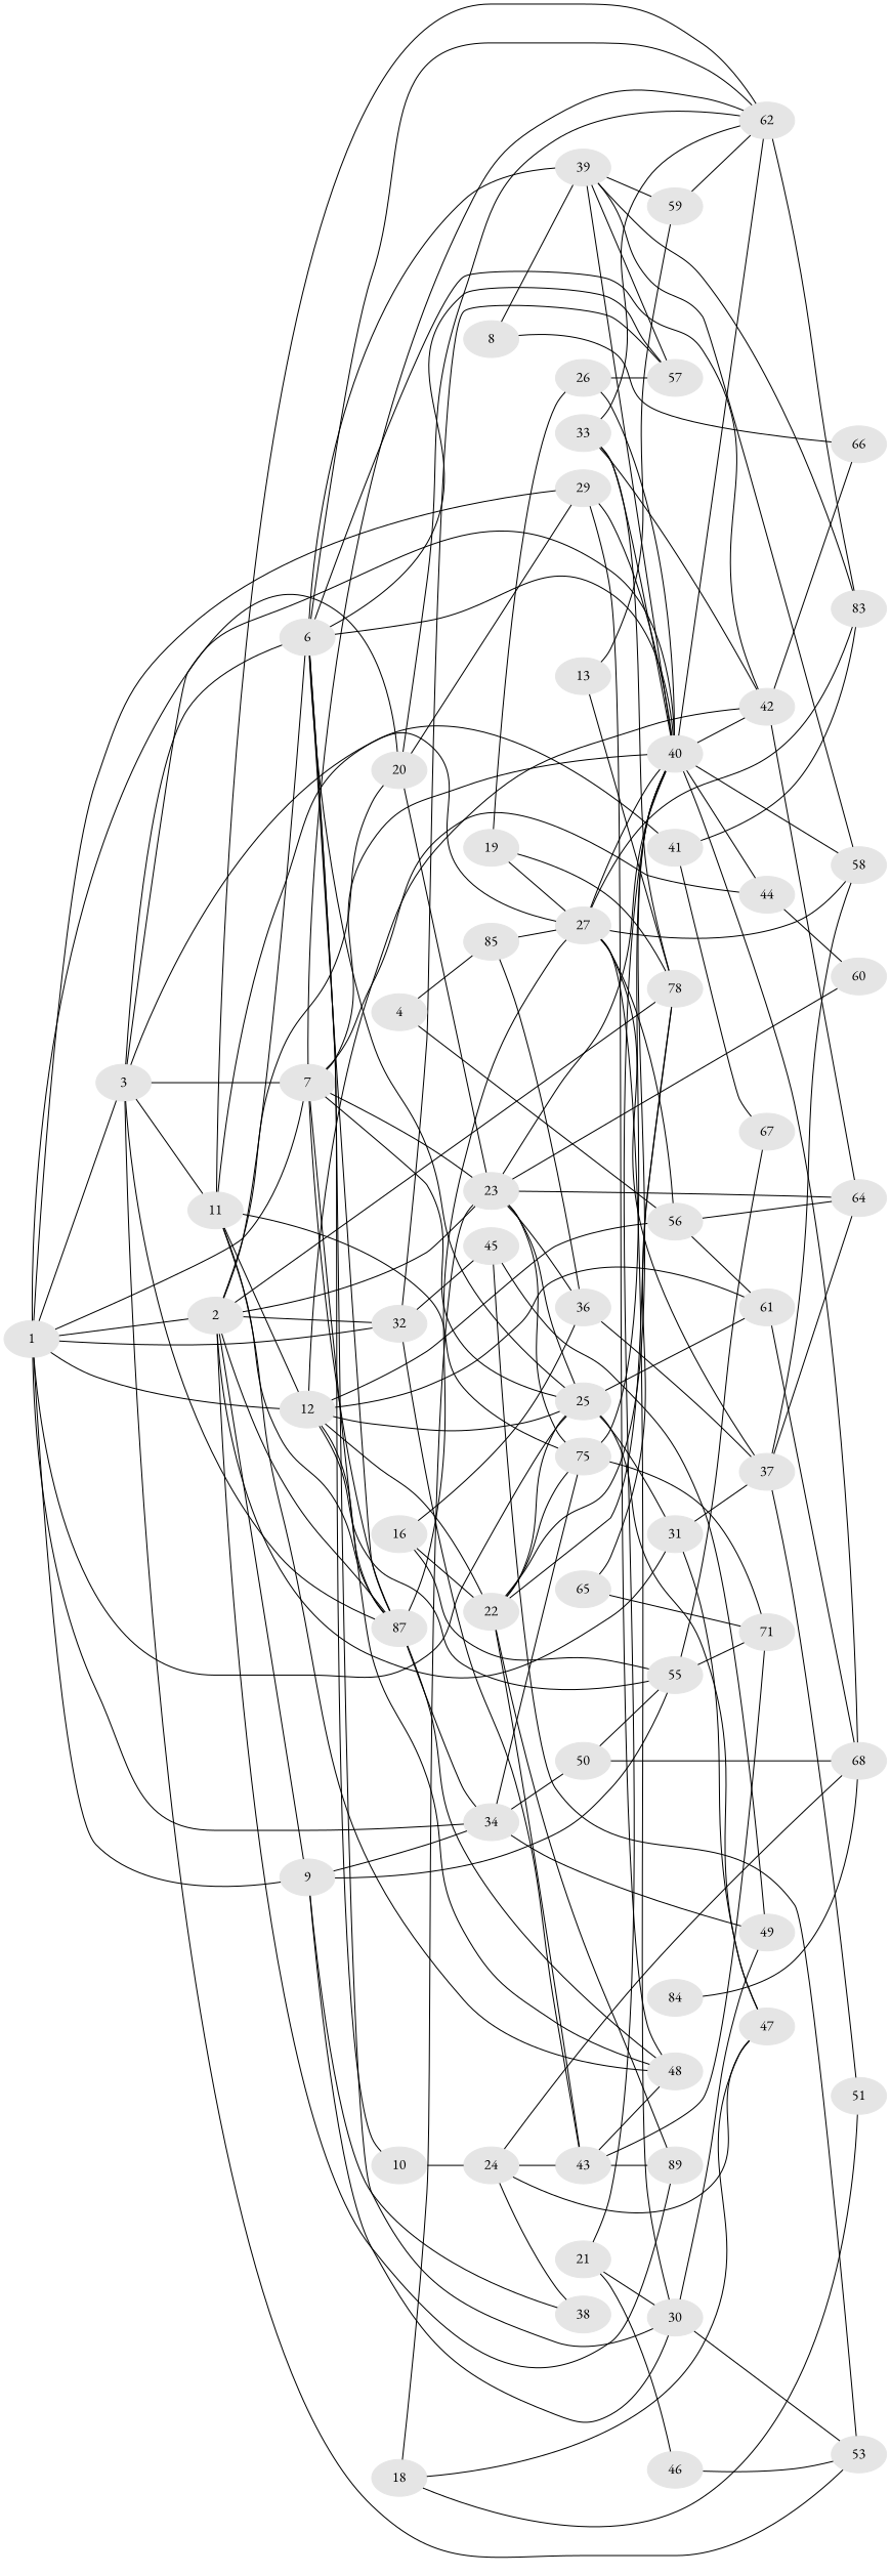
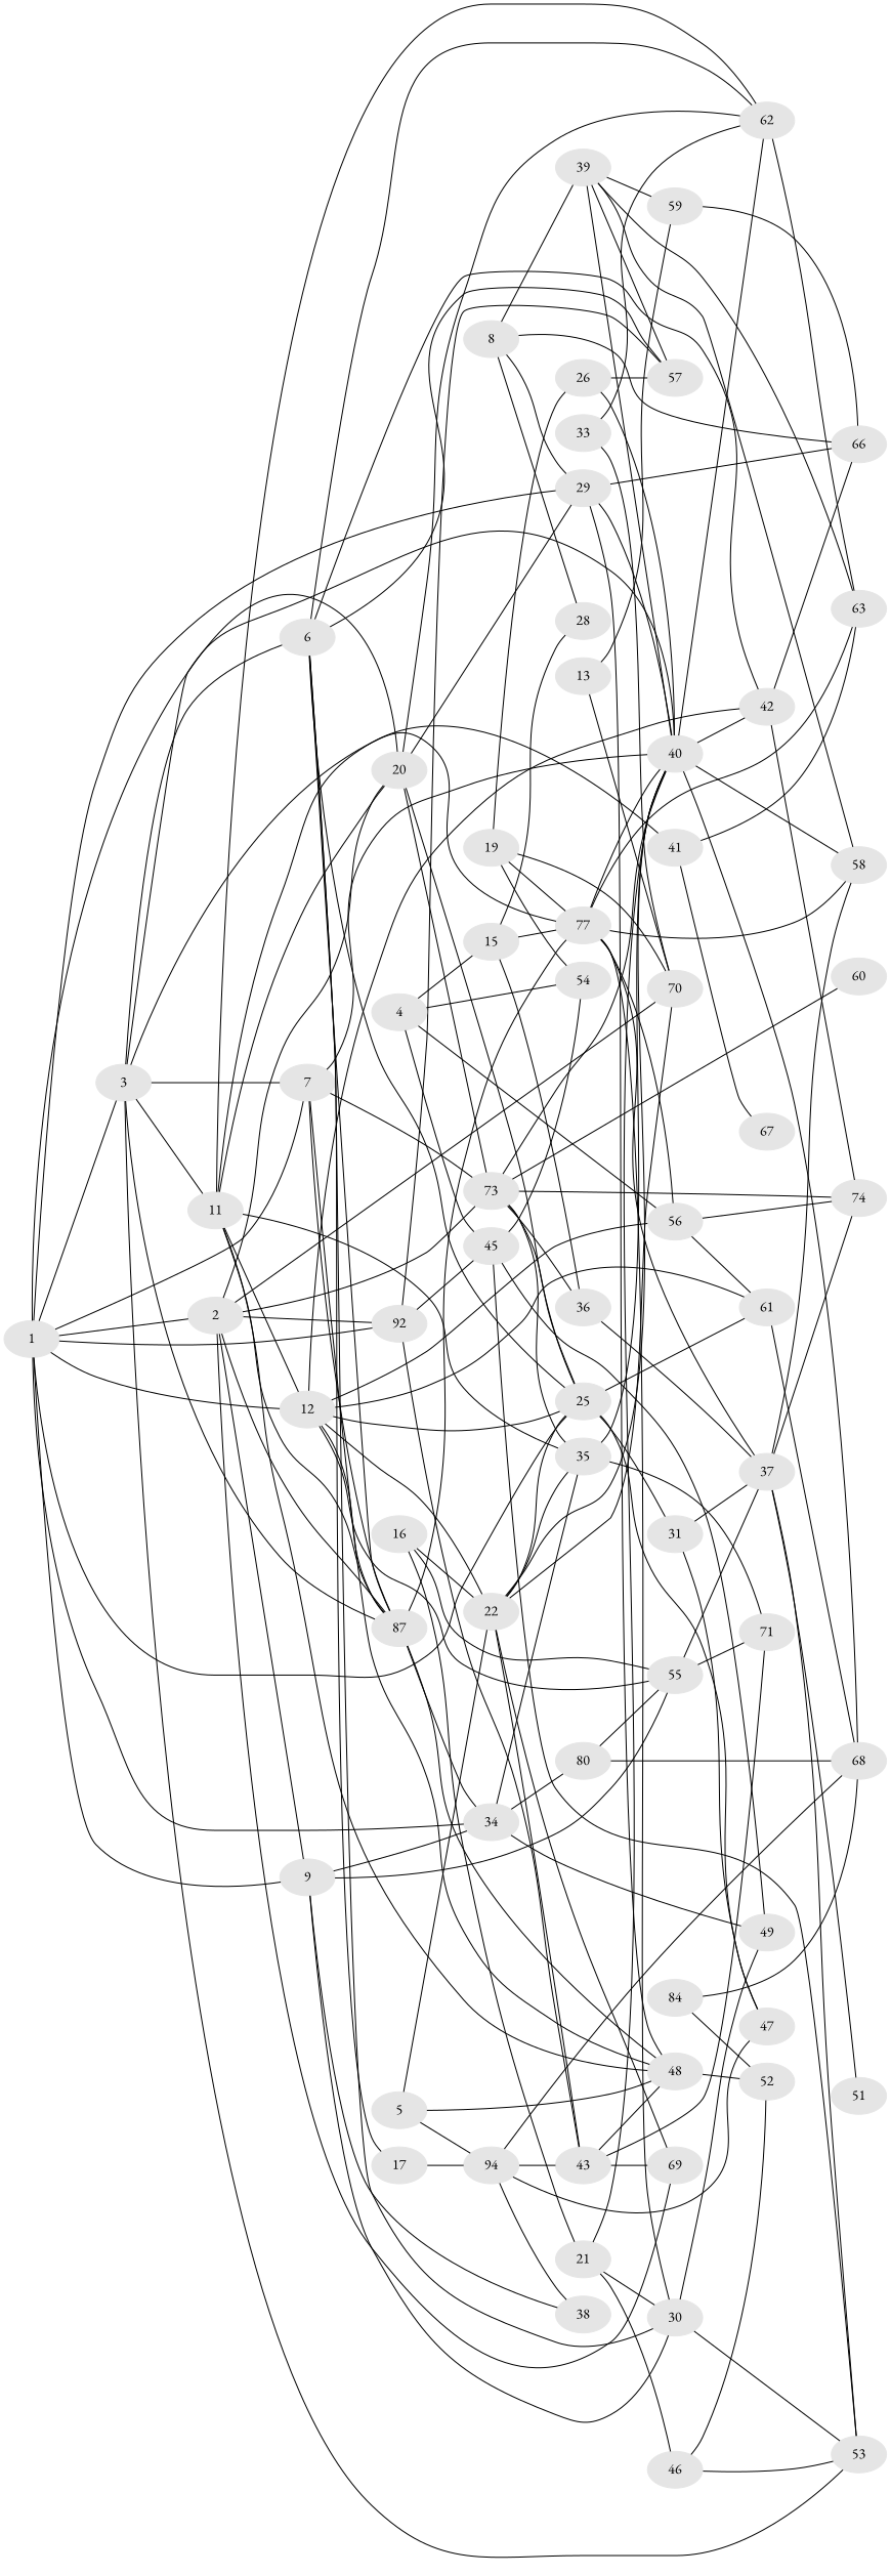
  graph {
    fontname="EB Garamond"
    rankdir=LR
    node [color=gray90 fontname="EB Garamond" style=filled]
    edge [fontname="EB Garamond" weight=1.0]
    1
    2
    3
    7
    9
    12
    20
    25
    29
-   32
+   32 [label=92]
    34
    6
    n13 [label=87]
-   23
+   23 [label=73]
    31
-   69 [label=89]
-   70 [label=78]
+   69
+   70
    11
-   27
+   27 [label=77]
    40
    53
    48
    62
-   44
    30
    38
    55
    22
    56
    42
    61
    47
    66
    45
    57
    43
-   35 [label=75]
+   35
    49
-   50
-   10
+   50 [label=80]
+   10 [label=17]
    39
    36
    60
-   64
+   64 [label=74]
    37
    41
    58
-   63 [label=83]
+   63
    68
    4
-   15 [label=85]
-   24
+   15
+   54
+   28
+   5
+   24 [label=94]
+   52
    59
    8
    71
    67
    13
    n62 [label=84]
    16
-   18
    51
    19
    26
    21
    46
    33
-   65
    1 -- 2
    1 -- 3
    1 -- 7
    1 -- 9
    1 -- 12
    1 -- 20 [weight=2.0]
    1 -- 25
    1 -- 29
    1 -- 32
    1 -- 34 [weight=2.0]
    2 -- 9 [weight=4.0]
    2 -- 20
    2 -- 32
-   2 -- 6
    2 -- n13
    2 -- 23
-   2 -- 31
    2 -- 69
    2 -- 70
    3 -- 7 [weight=2.0]
    3 -- 6
    3 -- n13
    3 -- 11
    3 -- 27
    3 -- 40 [weight=2.0]
    3 -- 53
-   7 -- 25
+   20 -- 25
    7 -- n13
    7 -- 23
    7 -- 40 [weight=2.0]
    7 -- 48
-   7 -- 62
-   7 -- 44
    9 -- 34
    9 -- 30
    9 -- 38
    9 -- 55
    12 -- 25
    12 -- n13
    12 -- 55
    12 -- 22
    12 -- 56
    12 -- 42 [weight=2.0]
    12 -- 61
    20 -- 29 [weight=4.0]
    20 -- 23 [weight=4.0]
    20 -- 62 [weight=2.0]
    25 -- 31
    25 -- 61
    25 -- 47 [weight=2.0]
    29 -- 40 [weight=2.0]
    29 -- 48
+   29 -- 66
    32 -- 45
    32 -- 57
    32 -- 43
    34 -- 35 [weight=2.0]
    34 -- 49
    34 -- 50
    6 -- 25 [weight=2.0]
    6 -- n13 [weight=2.0]
-   6 -- 40
    6 -- 62
    6 -- 30
    6 -- 42
    6 -- 57
    6 -- 10
-   6 -- 39
    n13 -- 34
    n13 -- 27
    n13 -- 48
    23 -- 25 [weight=2.0]
    23 -- 40
    23 -- 35
    23 -- 36 [weight=2.0]
    23 -- 60
    23 -- 64
    31 -- 47
    31 -- 37
    11 -- 12 [weight=3.0]
+   11 -- 20
    11 -- n13
    11 -- 48
    11 -- 62
    11 -- 35
    11 -- 41
    27 -- 40
    27 -- 30
    27 -- 56
    27 -- 37
    27 -- 58
    27 -- 63
    40 -- 62
-   40 -- 44
    40 -- 42 [weight=2.0]
    40 -- 58
    40 -- 68
+   48 -- 52
    62 -- 63
-   44 -- 60
    30 -- 53
    30 -- 49
    55 -- 71
-   55 -- 67
+   55 -- 37
    22 -- 25
    22 -- 69
    22 -- 70
    22 -- 40 [weight=2.0]
    22 -- 43
    22 -- 35
    56 -- 61
    56 -- 64
    42 -- 66
    42 -- 64
    61 -- 68
    45 -- 53
    45 -- 49
+   45 -- 54
    43 -- 69
    43 -- 48
    43 -- 71
    35 -- 40
    35 -- 71
    50 -- 55
    50 -- 68
    10 -- 24
    39 -- 40
    39 -- 57
    39 -- 58
    39 -- 63
    39 -- 59
    36 -- 37
+   37 -- 53
    37 -- 64
    37 -- 58
    37 -- 51
    41 -- 63
    41 -- 67
    4 -- 56
+   4 -- 45
    4 -- 15
+   4 -- 54
    15 -- 27
    15 -- 36
+   15 -- 28
+   5 -- 48
+   5 -- 22
+   5 -- 24
    24 -- 38
    24 -- 47
    24 -- 43
    24 -- 68
-   59 -- 62
+   59 -- 66
+   8 -- 29
    8 -- 66
    8 -- 39
+   8 -- 28
    13 -- 70
    13 -- 59
    n62 -- 68
+   n62 -- 52
    16 -- 55
    16 -- 22
-   16 -- 36
-   18 -- 23
-   18 -- 47
-   18 -- 51
+   16 -- 21
    19 -- 70 [weight=2.0]
    19 -- 27 [weight=2.0]
+   19 -- 54
    19 -- 26
    26 -- 40
    26 -- 57
    21 -- 40
    21 -- 30
    21 -- 46
    46 -- 53
+   46 -- 52
    33 -- 70
-   33 -- 40
    33 -- 62
-   33 -- 42
-   65 -- 70
-   65 -- 71
  }
